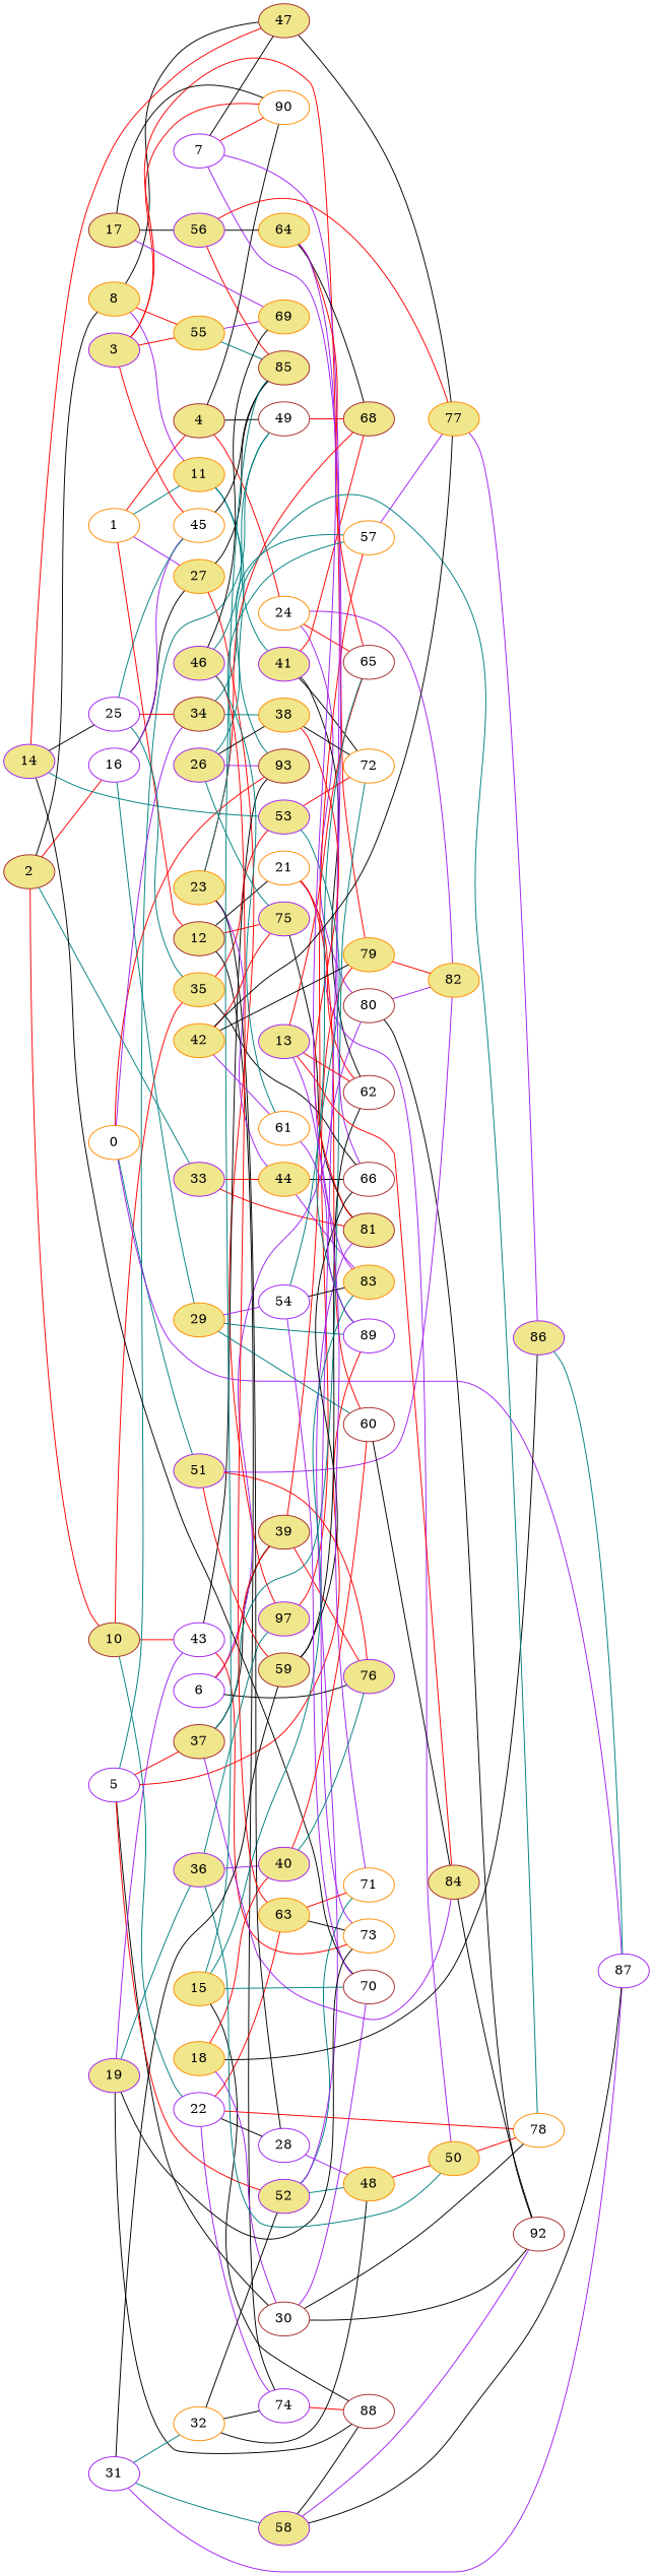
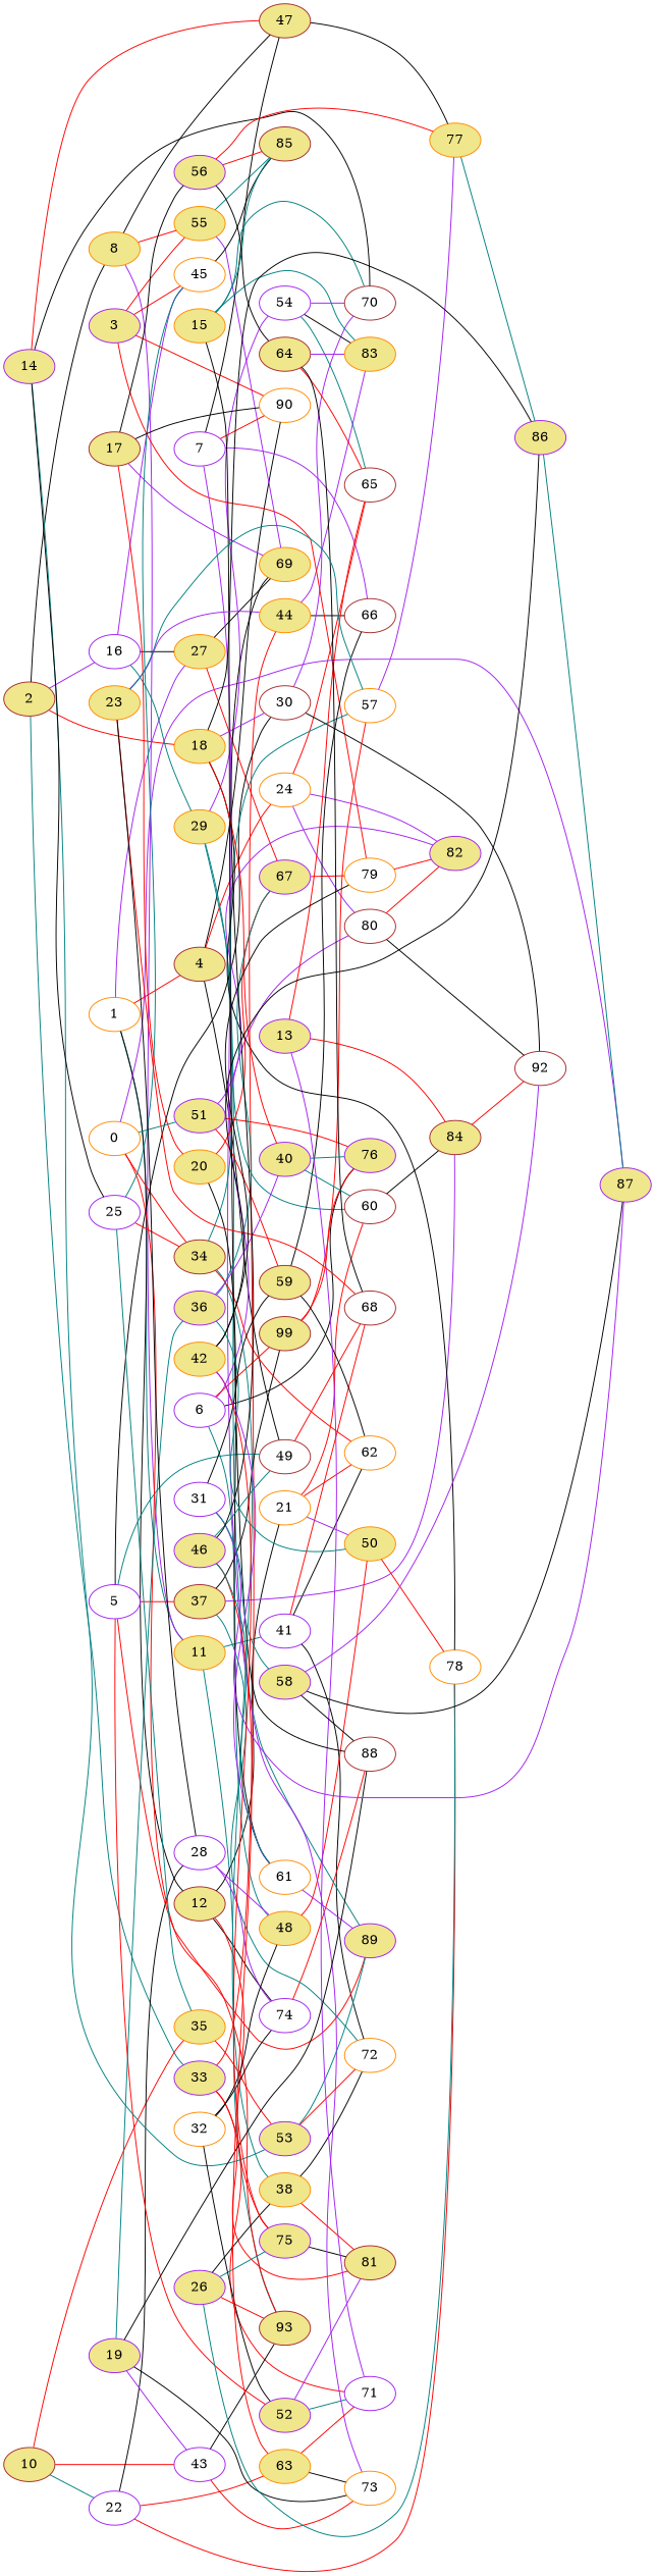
  graph {
    rankdir=LR
    node [color=darkorange fillcolor=khaki style=filled]
    edge [color=red]
    1 [fillcolor=white]
    4 [color=brown]
    11
    12 [color=brown]
    27
    90 [fillcolor=white]
    24 [fillcolor=white]
    49 [color=brown fillcolor=white]
    n9 [color=brown label=93]
-   41 [color=purple]
+   41 [color=purple fillcolor=white]
    21 [fillcolor=white]
    74 [color=purple fillcolor=white]
    75 [color=purple]
    69
-   67 [color=purple label=97]
+   67 [color=purple]
    2 [color=brown]
    8
    10 [color=brown]
    16 [color=purple fillcolor=white]
    33 [color=purple]
    55
    47 [color=brown]
    22 [color=purple fillcolor=white]
    35
    43 [color=purple fillcolor=white]
    45 [fillcolor=white]
    29
-   71 [fillcolor=white]
+   71 [color=purple fillcolor=white]
    44
    81 [color=brown]
    3 [color=purple]
-   79
+   79 [fillcolor=white]
    85 [color=brown]
-   82
+   82 [color=purple]
    80 [color=brown fillcolor=white]
    65 [color=brown fillcolor=white]
-   68 [color=brown]
+   68 [color=brown fillcolor=white]
    5 [color=purple fillcolor=white]
    30 [color=brown fillcolor=white]
    52 [color=purple]
-   89 [color=purple fillcolor=white]
+   89 [color=purple]
    37 [color=brown]
    70 [color=brown fillcolor=white]
    92 [color=brown fillcolor=white]
    6 [color=purple fillcolor=white]
-   39 [color=brown]
+   39 [color=brown label=99]
    48
    76 [color=purple]
    57 [fillcolor=white]
    50
    7 [color=purple fillcolor=white]
    66 [color=brown fillcolor=white]
    73 [fillcolor=white]
    77
    n55 [fillcolor=white label=0]
    34 [color=brown]
    51 [color=purple]
-   87 [color=purple fillcolor=white]
+   87 [color=purple]
    38
    59 [color=brown]
    78 [fillcolor=white]
    28 [color=purple fillcolor=white]
    63
    53 [color=purple]
-   62 [color=brown fillcolor=white]
+   62 [fillcolor=white]
    72 [fillcolor=white]
    60 [color=brown fillcolor=white]
    88 [color=brown fillcolor=white]
    13 [color=purple]
    84 [color=brown]
    14 [color=purple]
    25 [color=purple fillcolor=white]
    15
    83
    54 [color=purple fillcolor=white]
    17 [color=brown]
+   20
    56 [color=purple]
    61 [fillcolor=white]
-   64
+   64 [color=brown]
    18
    40 [color=purple]
    86 [color=purple]
    19 [color=purple]
    36 [color=purple]
    23
    26 [color=purple]
    31 [color=purple fillcolor=white]
    32 [fillcolor=white]
    58 [color=purple]
    42
    46 [color=purple]
    1 -- 4
    1 -- 11 [color=teal]
-   1 -- 12
+   1 -- 12 [color=black]
    1 -- 27 [color=purple]
    4 -- 90 [color=black]
    4 -- 24
    4 -- 49 [color=black]
    11 -- n9 [color=teal]
    11 -- 41 [color=teal]
    12 -- 21 [color=black]
    12 -- 74 [color=black]
    12 -- 75
-   27 -- 85 [color=black]
+   27 -- 69 [color=black]
    27 -- 67
    24 -- 82 [color=purple]
    24 -- 80 [color=purple]
    24 -- 65
    49 -- 68
    41 -- 68
    41 -- 62 [color=black]
    41 -- 72 [color=black]
    21 -- 50 [color=purple]
    21 -- 62
    21 -- 60
    74 -- 88
    75 -- 81 [color=black]
    67 -- 79
    2 -- 8 [color=black]
-   2 -- 10
-   2 -- 16
+   2 -- 18
+   2 -- 16 [color=purple]
    2 -- 33 [color=teal]
    8 -- 11 [color=purple]
    8 -- 55
    8 -- 47 [color=black]
    10 -- 22 [color=teal]
    10 -- 35
    10 -- 43
    16 -- 27 [color=black]
    16 -- 45 [color=purple]
    16 -- 29 [color=teal]
+   33 -- 71
    33 -- 44
    33 -- 81
    55 -- 69 [color=purple]
    55 -- 85 [color=teal]
    47 -- 77 [color=black]
    22 -- 78
    22 -- 28 [color=black]
    22 -- 63
-   35 -- 66 [color=black]
    35 -- 53
    43 -- n9 [color=black]
    43 -- 73
    45 -- 85 [color=black]
    29 -- 89 [color=teal]
    29 -- 60 [color=teal]
    29 -- 54 [color=purple]
    44 -- 66 [color=black]
    44 -- 83 [color=purple]
    3 -- 90
    3 -- 55
    3 -- 45
    3 -- 79
    79 -- 82
-   80 -- 82 [color=purple]
+   80 -- 82
    80 -- 92 [color=black]
    5 -- 49 [color=teal]
    5 -- 30 [color=black]
    5 -- 52
    5 -- 89
    5 -- 37
    30 -- 70 [color=purple]
    30 -- 92 [color=black]
    52 -- 71 [color=teal]
    52 -- 81 [color=purple]
    37 -- 39 [color=black]
    37 -- 72 [color=teal]
    37 -- 84 [color=purple]
    6 -- 80 [color=purple]
    6 -- 39
-   52 -- 48 [color=teal]
+   6 -- 48 [color=teal]
    6 -- 76 [color=black]
    39 -- 76
    39 -- 57
    48 -- 50
    57 -- 77 [color=purple]
    50 -- 78
    7 -- 90
    7 -- 47 [color=black]
    7 -- 66 [color=purple]
    7 -- 73 [color=purple]
-   77 -- 86 [color=purple]
+   77 -- 86 [color=teal]
    n55 -- n9
-   n55 -- 34 [color=purple]
+   n55 -- 34
    n55 -- 51 [color=teal]
    n55 -- 87 [color=purple]
    34 -- 57 [color=teal]
    34 -- 38 [color=teal]
    51 -- 82 [color=purple]
    51 -- 76
    51 -- 59
    38 -- 81
    38 -- 72 [color=black]
    59 -- 66 [color=black]
    59 -- 62 [color=black]
-   22 -- 74 [color=purple]
+   28 -- 74 [color=purple]
    28 -- 48 [color=purple]
    63 -- 71
    63 -- 73 [color=black]
    53 -- 89 [color=teal]
    53 -- 72
    60 -- 84 [color=black]
    13 -- 71 [color=purple]
    13 -- 65
-   13 -- 62
+   34 -- 62
    13 -- 84
-   84 -- 92 [color=black]
+   84 -- 92
    14 -- 47
    14 -- 70 [color=black]
    14 -- 53 [color=teal]
    14 -- 25 [color=black]
    25 -- 35 [color=teal]
    25 -- 45 [color=teal]
    25 -- 34
    15 -- 85 [color=teal]
    15 -- 70 [color=teal]
    15 -- 88 [color=black]
    15 -- 83 [color=teal]
    54 -- 65 [color=teal]
    54 -- 70 [color=purple]
    54 -- 83 [color=black]
    17 -- 90 [color=black]
    17 -- 69 [color=purple]
+   17 -- 20
    17 -- 56 [color=black]
+   20 -- 67
+   20 -- 61 [color=black]
    56 -- 85
    56 -- 77
    56 -- 64 [color=black]
    61 -- 89 [color=purple]
    64 -- 65
    64 -- 68 [color=black]
    64 -- 83 [color=purple]
    18 -- 30 [color=purple]
-   30 -- 78 [color=black]
+   18 -- 78 [color=black]
    18 -- 40
    18 -- 86 [color=black]
    40 -- 76 [color=teal]
-   40 -- 60
+   40 -- 60 [color=teal]
    86 -- 87 [color=teal]
    19 -- 43 [color=purple]
    19 -- 73 [color=black]
    19 -- 88 [color=black]
    19 -- 36 [color=teal]
    36 -- 67 [color=teal]
    36 -- 50 [color=teal]
    36 -- 40 [color=purple]
    23 -- 44 [color=purple]
    23 -- 68
    23 -- 57 [color=teal]
    23 -- 28 [color=black]
-   26 -- n9 [color=purple]
+   26 -- n9
    26 -- 75 [color=teal]
    26 -- 38 [color=black]
    26 -- 78 [color=teal]
    31 -- 87 [color=purple]
    31 -- 59 [color=black]
-   31 -- 32 [color=teal]
    31 -- 58 [color=teal]
    32 -- 74 [color=black]
    32 -- 52 [color=black]
    32 -- 48 [color=black]
    58 -- 92 [color=purple]
    58 -- 87 [color=black]
    58 -- 88 [color=black]
    42 -- 75
    42 -- 79 [color=black]
    42 -- 61 [color=purple]
-   42 -- 77 [color=black]
+   42 -- 86 [color=black]
    46 -- 49 [color=teal]
    46 -- 69 [color=black]
    46 -- 63
    46 -- 61 [color=teal]
  }
